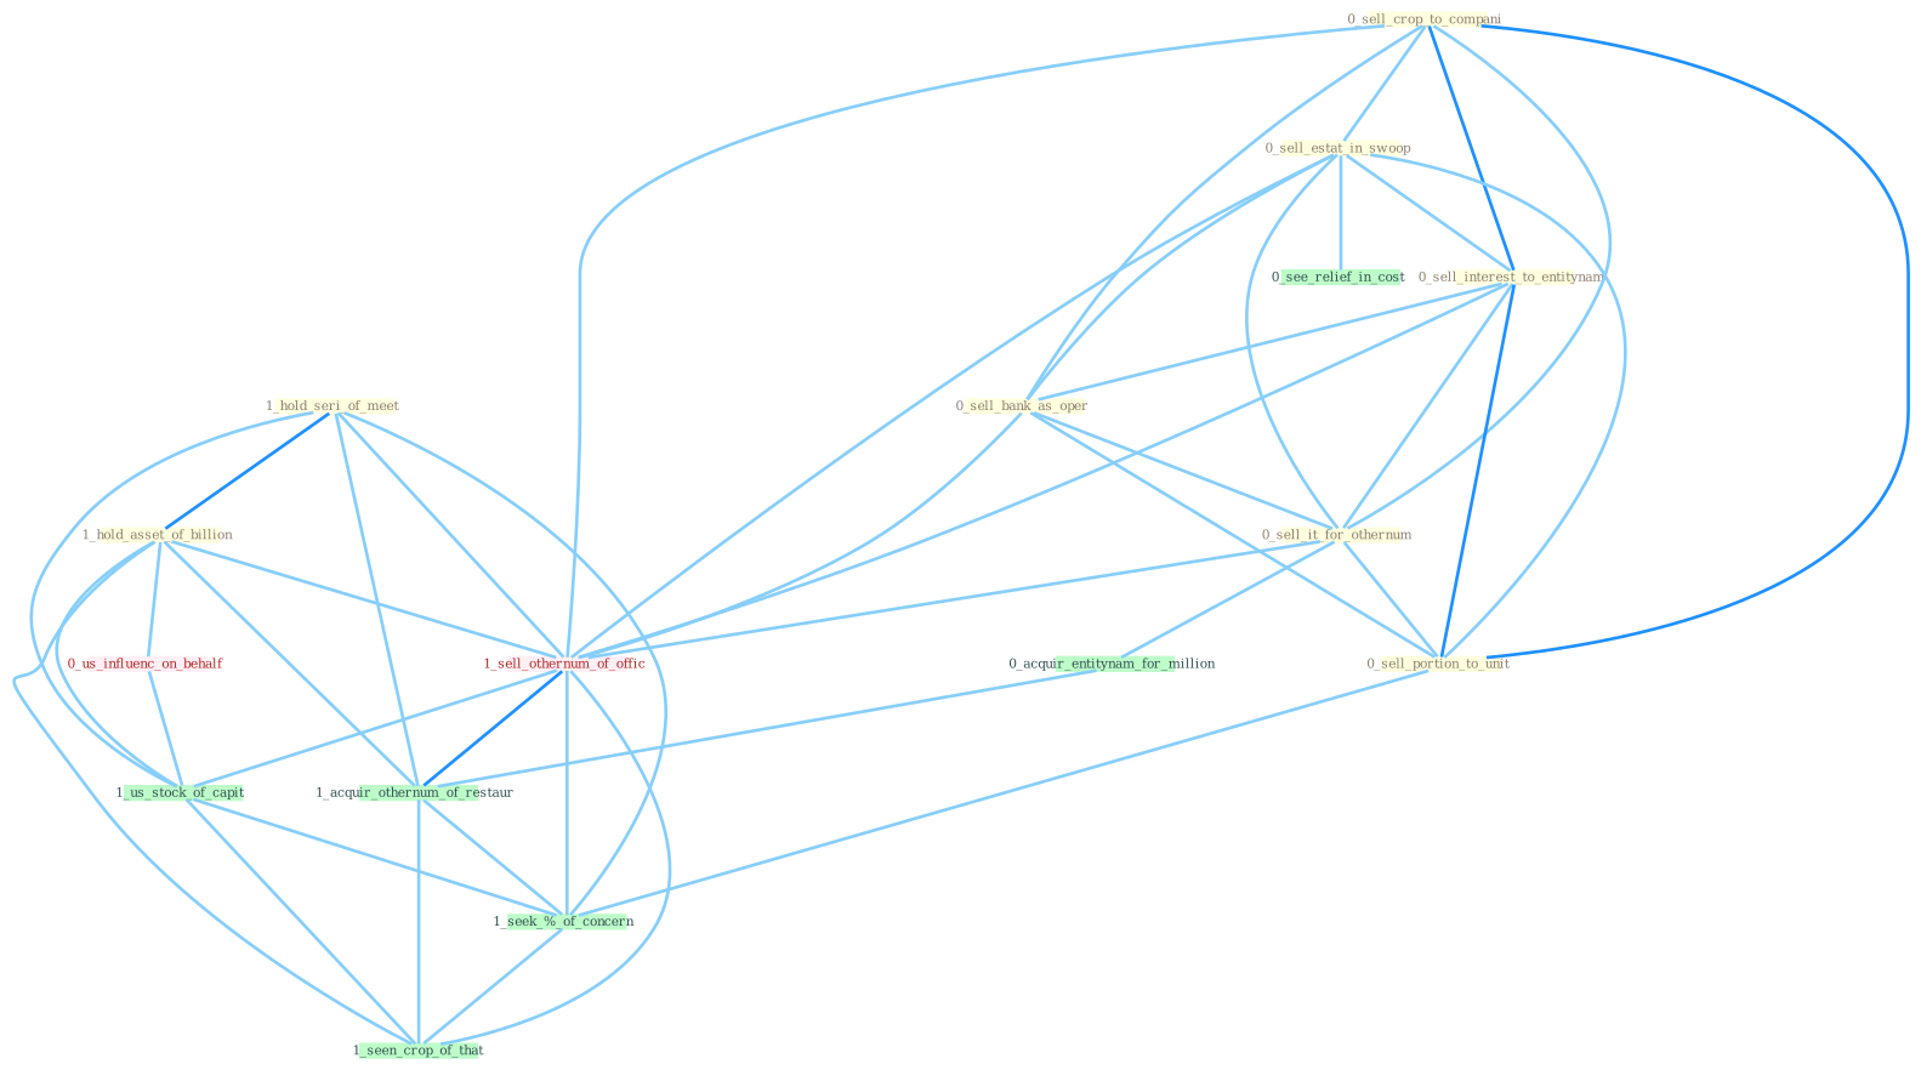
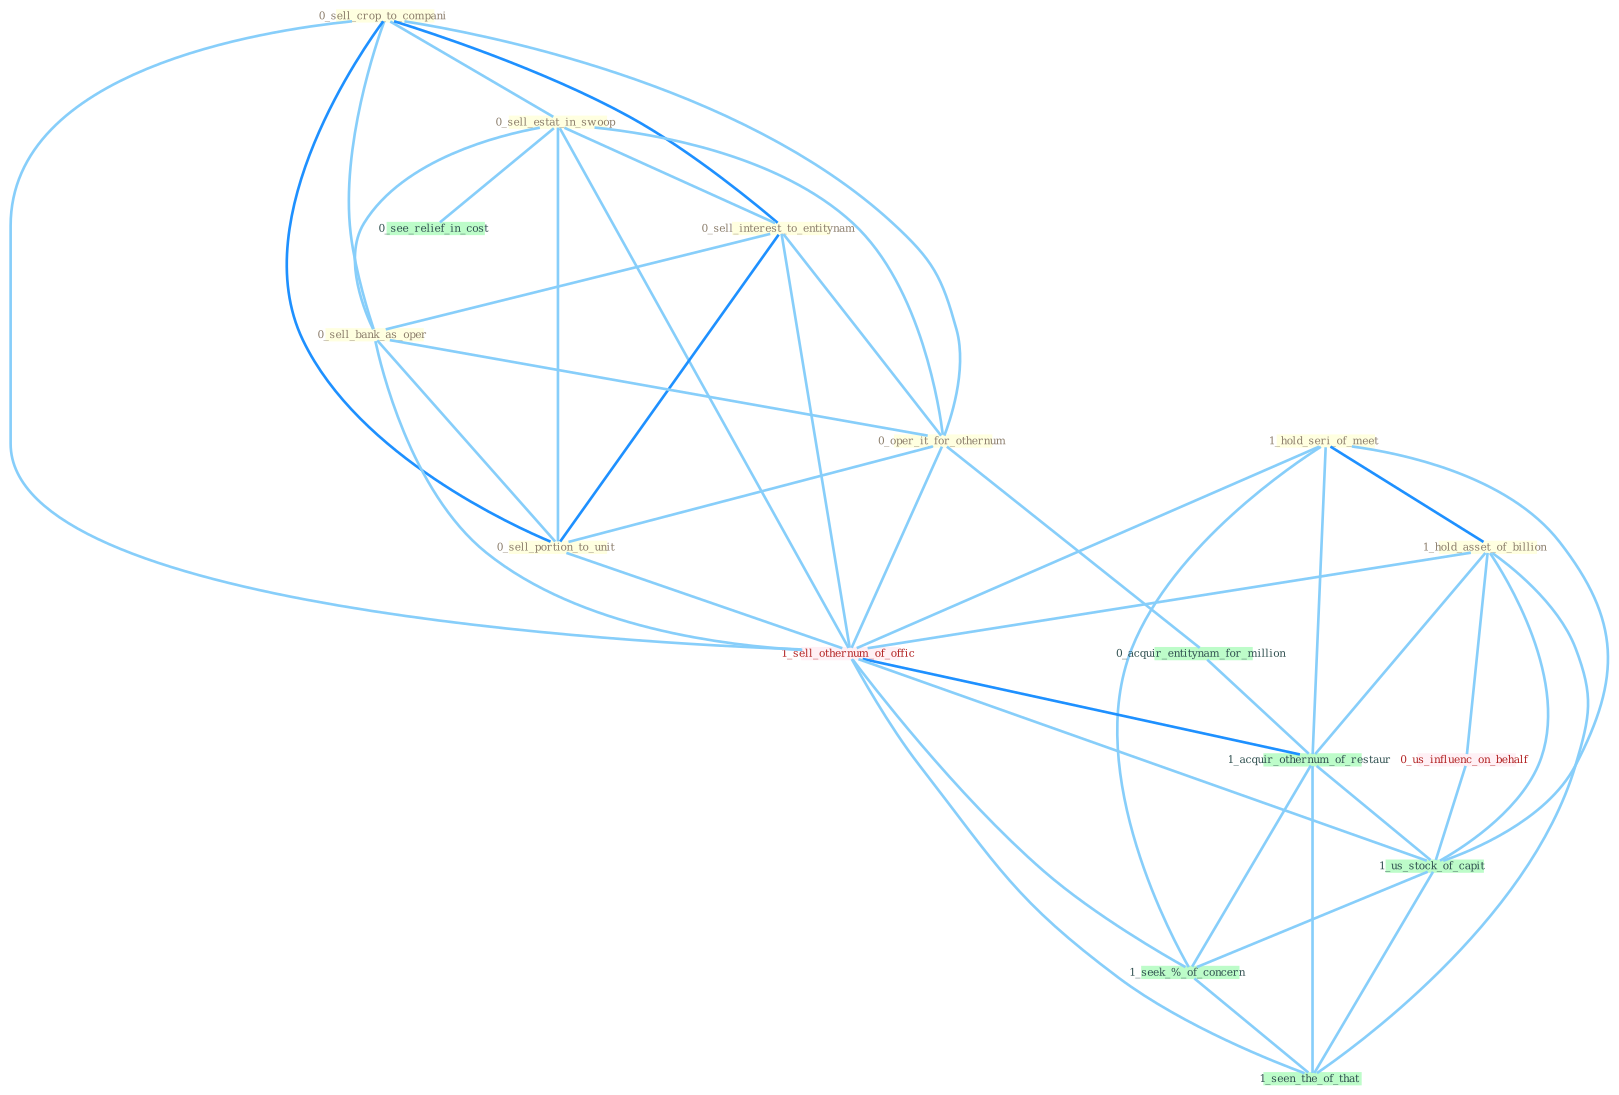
  graph {
    node [color="#ffffe0" fixedsize=true fontcolor="#8b7d6b" fontsize=4 shape=polygon style=filled]
    edge [color="#87cefa" w=1]
    "1_hold_seri_of_meet " [height=.06 width=.5]
    "0_sell_crop_to_compani " [height=.06 width=.5]
    "0_sell_estat_in_swoop " [height=.06 width=.5]
    "0_sell_interest_to_entitynam " [height=.06 width=.5]
    "0_sell_bank_as_oper " [height=.06 width=.5]
-   "0_sell_it_for_othernum " [height=.06 width=.5]
+   "0_sell_it_for_othernum " [height=.06 width=.5 label="0_oper_it_for_othernum"]
    "0_sell_portion_to_unit " [height=.06 width=.5]
    "1_hold_asset_of_billion " [height=.06 width=.5]
    "1_sell_othernum_of_offic " [color="#fff0f5" fontcolor="#b22222" height=.06 width=.5]
    "0_us_influenc_on_behalf " [color="#fff0f5" fontcolor="#b22222" height=.06 width=.5]
    "1_acquir_othernum_of_restaur " [color="#BDFCC9" fontcolor="#2f4f4f" height=.06 width=.5]
    "1_us_stock_of_capit " [color="#BDFCC9" fontcolor="#2f4f4f" height=.06 width=.5]
    "1_seek_%_of_concern " [color="#BDFCC9" fontcolor="#2f4f4f" height=.06 width=.5]
    "0_see_relief_in_cost " [color="#BDFCC9" fontcolor="#2f4f4f" height=.06 width=.5]
    "0_acquir_entitynam_for_million " [color="#BDFCC9" fontcolor="#2f4f4f" height=.06 width=.5]
-   "1_seen_the_of_that " [color="#BDFCC9" fontcolor="#2f4f4f" height=.06 width=.5 label="1_seen_crop_of_that"]
+   "1_seen_the_of_that " [color="#BDFCC9" fontcolor="#2f4f4f" height=.06 width=.5]
    subgraph sub_1 {
      "1_hold_seri_of_meet "
      "0_sell_crop_to_compani "
      "0_sell_estat_in_swoop "
      "0_sell_interest_to_entitynam "
      "0_sell_bank_as_oper "
      "0_sell_it_for_othernum "
      "0_sell_portion_to_unit "
      "1_hold_asset_of_billion "
    }
    subgraph sub_2 {
      "1_sell_othernum_of_offic "
      "0_us_influenc_on_behalf "
    }
    "1_hold_seri_of_meet " -- "1_hold_asset_of_billion " [color="#1e90ff" w=2]
    "1_hold_seri_of_meet " -- "1_sell_othernum_of_offic "
    "1_hold_seri_of_meet " -- "1_acquir_othernum_of_restaur "
    "1_hold_seri_of_meet " -- "1_us_stock_of_capit "
    "1_hold_seri_of_meet " -- "1_seek_%_of_concern "
    "0_sell_crop_to_compani " -- "0_sell_estat_in_swoop "
    "0_sell_crop_to_compani " -- "0_sell_interest_to_entitynam " [color="#1e90ff" w=2]
    "0_sell_crop_to_compani " -- "0_sell_bank_as_oper "
    "0_sell_crop_to_compani " -- "0_sell_it_for_othernum "
    "0_sell_crop_to_compani " -- "0_sell_portion_to_unit " [color="#1e90ff" w=2]
    "0_sell_crop_to_compani " -- "1_sell_othernum_of_offic "
    "0_sell_estat_in_swoop " -- "0_sell_interest_to_entitynam "
    "0_sell_estat_in_swoop " -- "0_sell_bank_as_oper "
    "0_sell_estat_in_swoop " -- "0_sell_it_for_othernum "
    "0_sell_estat_in_swoop " -- "0_sell_portion_to_unit "
    "0_sell_estat_in_swoop " -- "1_sell_othernum_of_offic "
    "0_sell_estat_in_swoop " -- "0_see_relief_in_cost "
    "0_sell_interest_to_entitynam " -- "0_sell_bank_as_oper "
    "0_sell_interest_to_entitynam " -- "0_sell_it_for_othernum "
    "0_sell_interest_to_entitynam " -- "0_sell_portion_to_unit " [color="#1e90ff" w=2]
    "0_sell_interest_to_entitynam " -- "1_sell_othernum_of_offic "
    "0_sell_bank_as_oper " -- "0_sell_it_for_othernum "
    "0_sell_bank_as_oper " -- "0_sell_portion_to_unit "
    "0_sell_bank_as_oper " -- "1_sell_othernum_of_offic "
    "0_sell_it_for_othernum " -- "0_sell_portion_to_unit "
    "0_sell_it_for_othernum " -- "1_sell_othernum_of_offic "
    "0_sell_it_for_othernum " -- "0_acquir_entitynam_for_million "
-   "0_sell_portion_to_unit " -- "1_seek_%_of_concern "
+   "0_sell_portion_to_unit " -- "1_sell_othernum_of_offic "
    "1_hold_asset_of_billion " -- "1_sell_othernum_of_offic "
    "1_hold_asset_of_billion " -- "0_us_influenc_on_behalf "
    "1_hold_asset_of_billion " -- "1_acquir_othernum_of_restaur "
    "1_hold_asset_of_billion " -- "1_us_stock_of_capit "
    "1_hold_asset_of_billion " -- "1_seen_the_of_that "
    "1_sell_othernum_of_offic " -- "1_acquir_othernum_of_restaur " [color="#1e90ff" w=2]
    "1_sell_othernum_of_offic " -- "1_us_stock_of_capit "
    "1_sell_othernum_of_offic " -- "1_seek_%_of_concern "
    "1_sell_othernum_of_offic " -- "1_seen_the_of_that "
    "0_us_influenc_on_behalf " -- "1_us_stock_of_capit "
+   "1_acquir_othernum_of_restaur " -- "1_us_stock_of_capit "
    "1_acquir_othernum_of_restaur " -- "1_seek_%_of_concern "
    "1_acquir_othernum_of_restaur " -- "1_seen_the_of_that "
    "1_us_stock_of_capit " -- "1_seek_%_of_concern "
    "1_us_stock_of_capit " -- "1_seen_the_of_that "
    "1_seek_%_of_concern " -- "1_seen_the_of_that "
    "0_acquir_entitynam_for_million " -- "1_acquir_othernum_of_restaur "
  }
